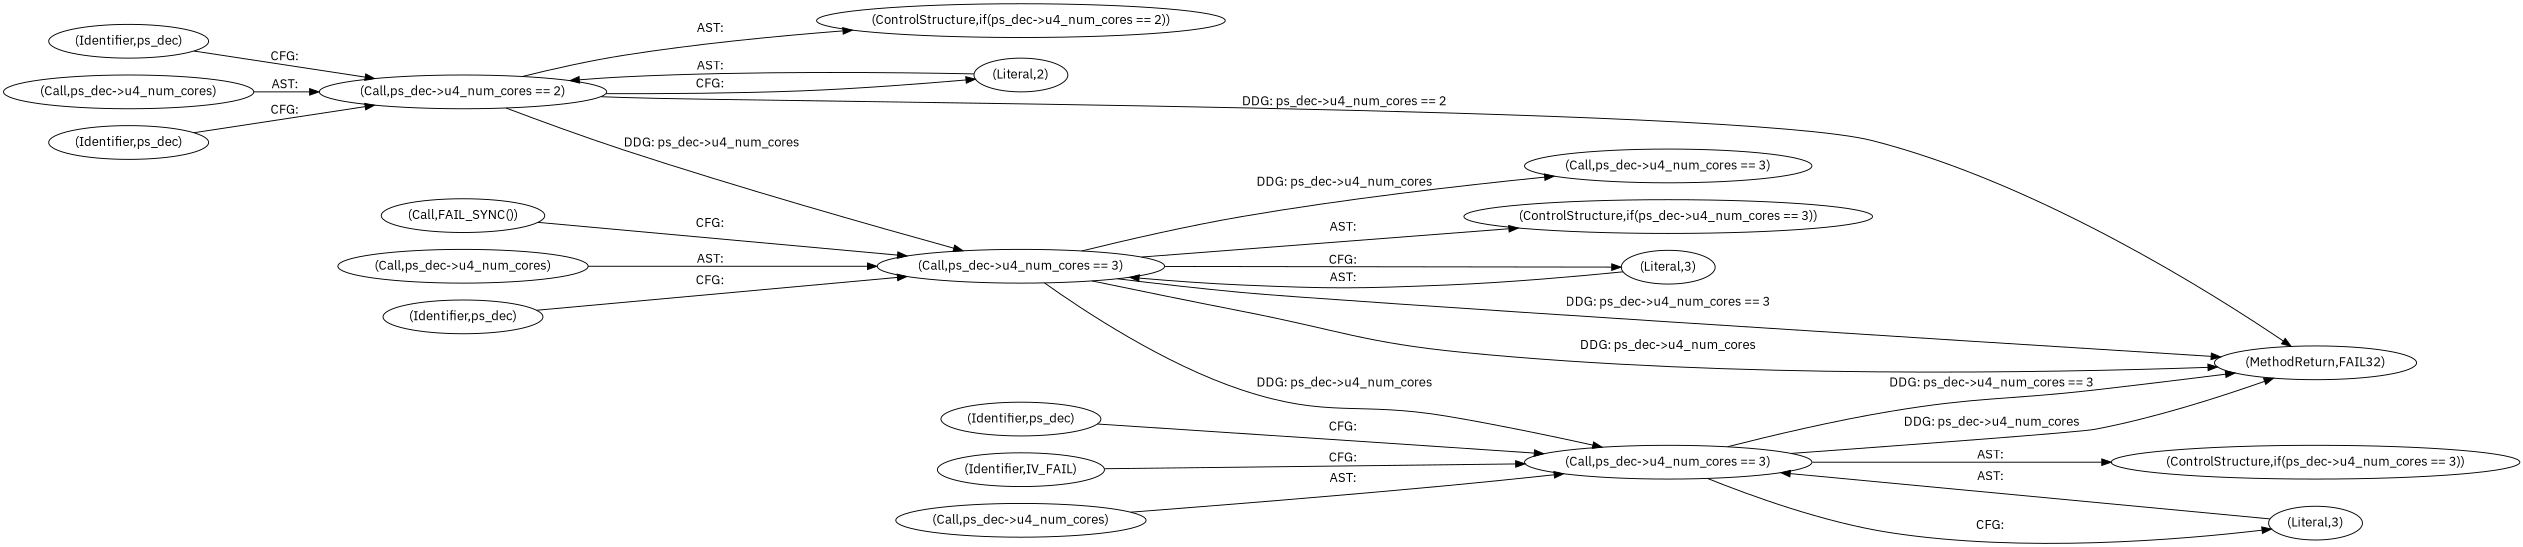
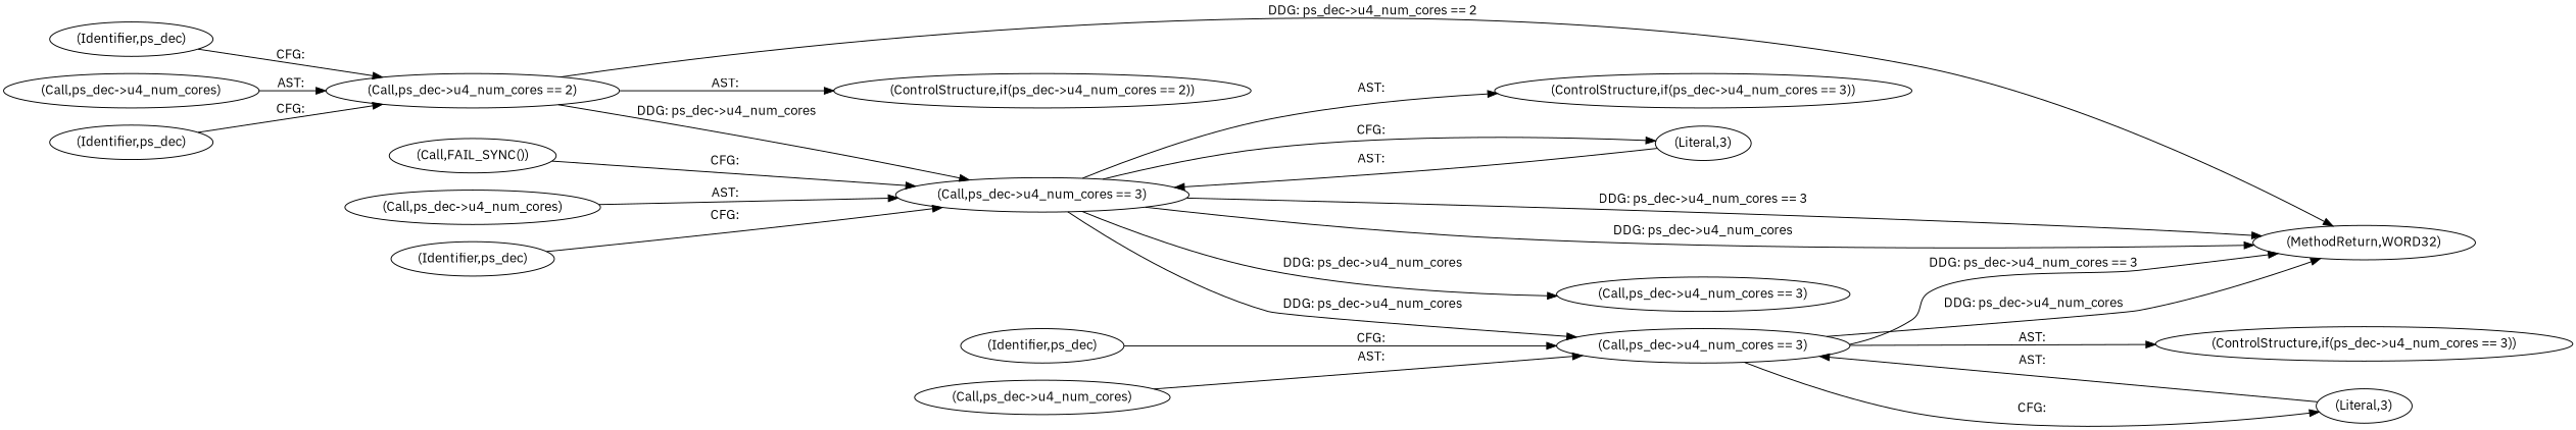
  digraph {
    fontname="IBM Plex Sans"
    rankdir=LR
    node [fontname="IBM Plex Sans"]
    edge [fontname="IBM Plex Sans"]
    n1 [label="(Call,ps_dec->u4_num_cores == 3)"]
    n2 [label="(ControlStructure,if(ps_dec->u4_num_cores == 3))"]
-   n3 [label="(MethodReturn,FAIL32)"]
+   n3 [label="(MethodReturn,WORD32)"]
    n4 [label="(Literal,3)"]
    n5 [label="(Call,ps_dec->u4_num_cores == 3)"]
    n6 [label="(Call,ps_dec->u4_num_cores == 3)"]
    n7 [label="(ControlStructure,if(ps_dec->u4_num_cores == 3))"]
    n8 [label="(Literal,3)"]
    n9 [label="(Call,ps_dec->u4_num_cores == 2)"]
-   n10 [label="(Literal,2)"]
    n11 [label="(ControlStructure,if(ps_dec->u4_num_cores == 2))"]
    n12 [label="(Identifier,ps_dec)"]
    n13 [label="(Identifier,ps_dec)"]
    n14 [label="(Call,ps_dec->u4_num_cores)"]
-   n15 [label="(Identifier,IV_FAIL)"]
    n16 [label="(Identifier,ps_dec)"]
    n17 [label="(Call,FAIL_SYNC())"]
    n18 [label="(Call,ps_dec->u4_num_cores)"]
    n19 [label="(Call,ps_dec->u4_num_cores)"]
    n20 [label="(Identifier,ps_dec)"]
    n1 -> n2 [label="AST: "]
    n1 -> n3 [label="DDG: ps_dec->u4_num_cores == 3"]
    n1 -> n3 [label="DDG: ps_dec->u4_num_cores"]
    n1 -> n4 [label="CFG: "]
    n4 -> n1 [label="AST: "]
    n5 -> n1 [label="DDG: ps_dec->u4_num_cores"]
    n5 -> n3 [label="DDG: ps_dec->u4_num_cores == 3"]
    n5 -> n3 [label="DDG: ps_dec->u4_num_cores"]
    n5 -> n6 [label="DDG: ps_dec->u4_num_cores"]
    n5 -> n7 [label="AST: "]
    n5 -> n8 [label="CFG: "]
    n8 -> n5 [label="AST: "]
    n9 -> n3 [label="DDG: ps_dec->u4_num_cores == 2"]
    n9 -> n5 [label="DDG: ps_dec->u4_num_cores"]
-   n9 -> n10 [label="CFG: "]
    n9 -> n11 [label="AST: "]
-   n10 -> n9 [label="AST: "]
    n12 -> n9 [label="CFG: "]
    n13 -> n1 [label="CFG: "]
    n14 -> n9 [label="AST: "]
-   n15 -> n1 [label="CFG: "]
    n16 -> n9 [label="CFG: "]
    n17 -> n5 [label="CFG: "]
    n18 -> n5 [label="AST: "]
    n19 -> n1 [label="AST: "]
    n20 -> n5 [label="CFG: "]
  }
